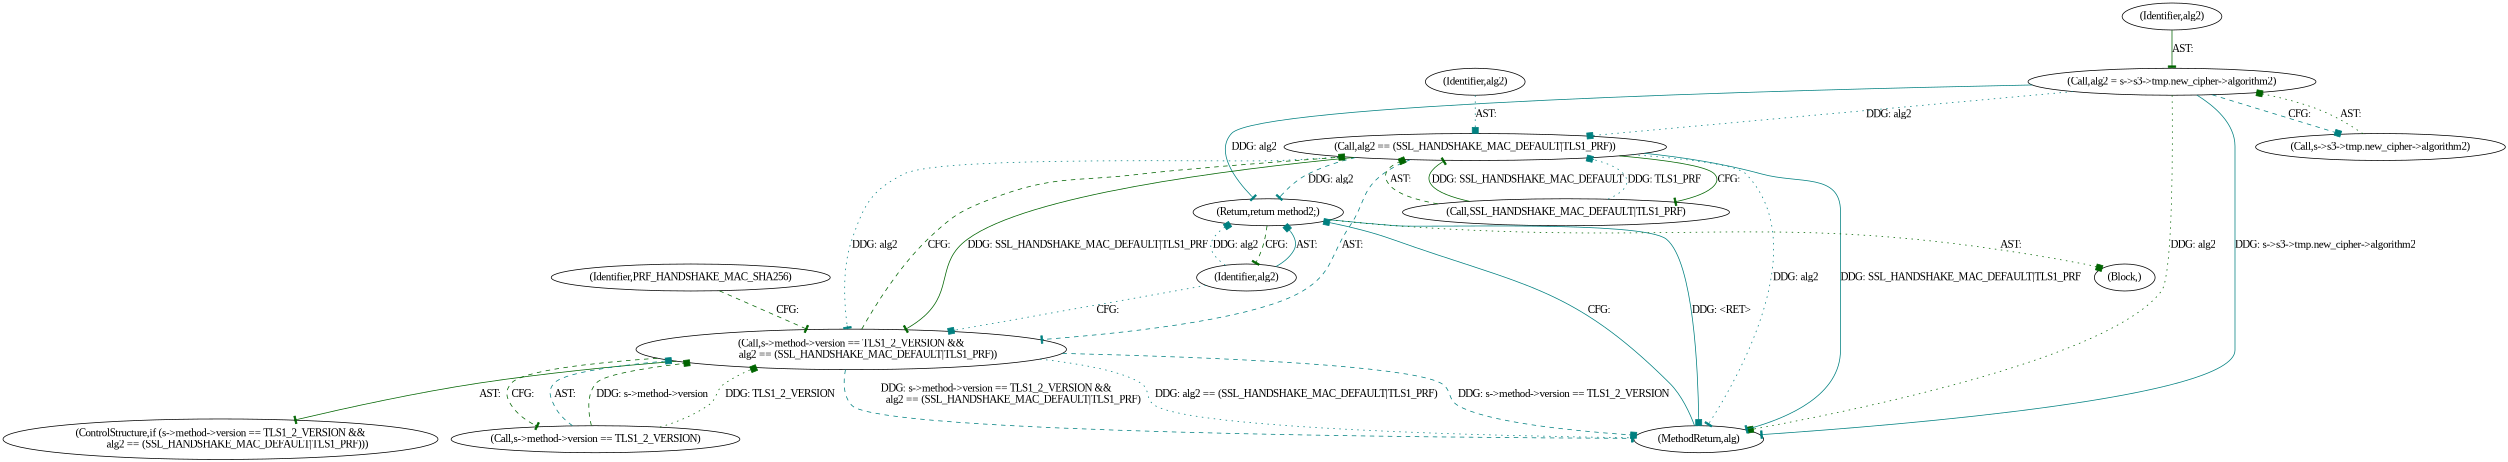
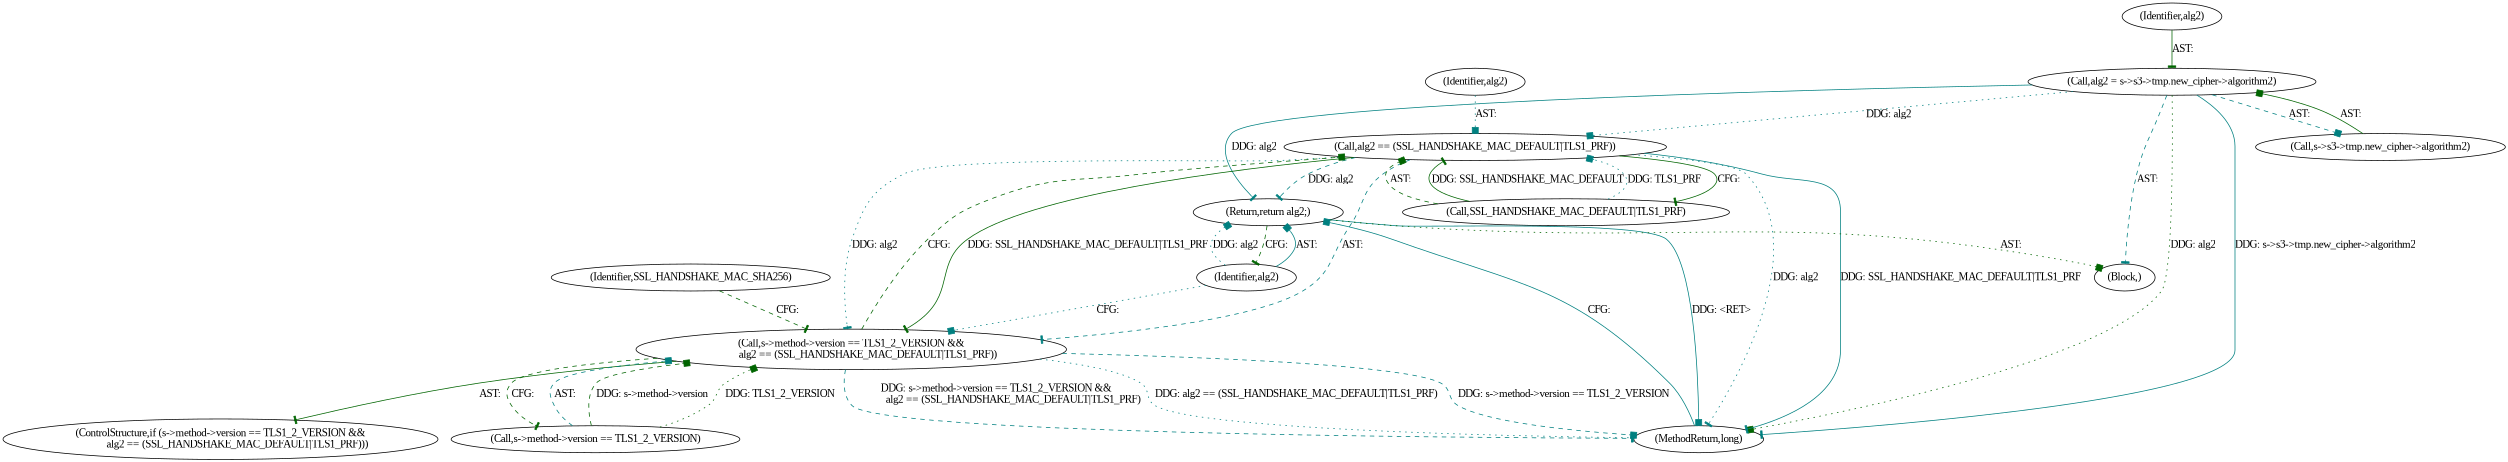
  digraph {
    fontname="Liberation Serif"
    node [fontname="Liberation Serif"]
    edge [arrowhead=box color=teal fontname="Liberation Serif" style=dashed]
    n1 [label="(Call,alg2 = s->s3->tmp.new_cipher->algorithm2)"]
    n2 [label="(Call,alg2 == (SSL_HANDSHAKE_MAC_DEFAULT|TLS1_PRF))"]
-   n3 [label="(Return,return method2;)"]
-   n4 [label="(MethodReturn,alg)"]
+   n3 [label="(Return,return alg2;)"]
+   n4 [label="(MethodReturn,long)"]
    n5 [label="(Block,)"]
    n6 [label="(Call,s->s3->tmp.new_cipher->algorithm2)"]
    n7 [label="(Call,s->method->version == TLS1_2_VERSION &&\n            alg2 == (SSL_HANDSHAKE_MAC_DEFAULT|TLS1_PRF))"]
    n8 [label="(Call,SSL_HANDSHAKE_MAC_DEFAULT|TLS1_PRF)"]
    n9 [label="(Identifier,alg2)"]
    n10 [label="(ControlStructure,if (s->method->version == TLS1_2_VERSION &&\n            alg2 == (SSL_HANDSHAKE_MAC_DEFAULT|TLS1_PRF)))"]
    n11 [label="(Call,s->method->version == TLS1_2_VERSION)"]
    n12 [label="(Identifier,alg2)"]
    n13 [label="(Identifier,alg2)"]
-   n14 [label="(Identifier,PRF_HANDSHAKE_MAC_SHA256)"]
+   n14 [label="(Identifier,SSL_HANDSHAKE_MAC_SHA256)"]
    n1 -> n2 [label="DDG: alg2" style=dotted]
    n1 -> n3 [arrowhead=tee label="DDG: alg2" style=solid]
    n1 -> n4 [color=darkgreen label="DDG: alg2" style=dotted]
    n1 -> n4 [arrowhead=tee label="DDG: s->s3->tmp.new_cipher->algorithm2" style=solid]
-   n1 -> n6 [label="CFG: "]
+   n1 -> n5 [arrowhead=tee label="AST: "]
+   n1 -> n6 [label="AST: "]
    n2 -> n3 [arrowhead=tee label="DDG: alg2"]
    n2 -> n4 [arrowhead=tee label="DDG: alg2" style=dotted]
    n2 -> n4 [arrowhead=tee label="DDG: SSL_HANDSHAKE_MAC_DEFAULT|TLS1_PRF" style=solid]
    n2 -> n7 [arrowhead=tee label="AST: "]
    n2 -> n7 [arrowhead=tee label="DDG: alg2" style=dotted]
    n2 -> n7 [arrowhead=tee color=darkgreen label="DDG: SSL_HANDSHAKE_MAC_DEFAULT|TLS1_PRF" style=solid]
    n2 -> n8 [arrowhead=tee color=darkgreen label="CFG: " style=solid]
    n3 -> n4 [label="DDG: <RET>" style=solid]
    n3 -> n5 [color=darkgreen label="AST: " style=dotted]
    n3 -> n9 [arrowhead=tee color=darkgreen label="CFG: "]
    n4 -> n3 [label="CFG: " style=solid]
-   n6 -> n1 [color=darkgreen label="AST: " style=dotted]
+   n6 -> n1 [color=darkgreen label="AST: " style=solid]
    n7 -> n2 [color=darkgreen label="CFG: "]
    n7 -> n4 [label="DDG: s->method->version == TLS1_2_VERSION"]
    n7 -> n4 [arrowhead=tee label="DDG: s->method->version == TLS1_2_VERSION &&\n            alg2 == (SSL_HANDSHAKE_MAC_DEFAULT|TLS1_PRF)"]
    n7 -> n4 [arrowhead=tee label="DDG: alg2 == (SSL_HANDSHAKE_MAC_DEFAULT|TLS1_PRF)" style=dotted]
    n7 -> n10 [arrowhead=tee color=darkgreen label="AST: " style=solid]
    n7 -> n11 [arrowhead=tee color=darkgreen label="CFG: "]
    n8 -> n2 [color=darkgreen label="AST: "]
    n8 -> n2 [arrowhead=tee color=darkgreen label="DDG: SSL_HANDSHAKE_MAC_DEFAULT" style=solid]
    n8 -> n2 [label="DDG: TLS1_PRF" style=dotted]
    n9 -> n3 [label="AST: " style=solid]
    n9 -> n3 [label="DDG: alg2" style=dotted]
    n9 -> n7 [label="CFG: " style=dotted]
    n11 -> n7 [label="AST: "]
    n11 -> n7 [color=darkgreen label="DDG: s->method->version"]
    n11 -> n7 [color=darkgreen label="DDG: TLS1_2_VERSION" style=dotted]
    n12 -> n1 [arrowhead=tee color=darkgreen label="AST: " style=solid]
    n13 -> n2 [label="AST: " style=dotted]
    n14 -> n7 [arrowhead=tee color=darkgreen label="CFG: "]
  }
